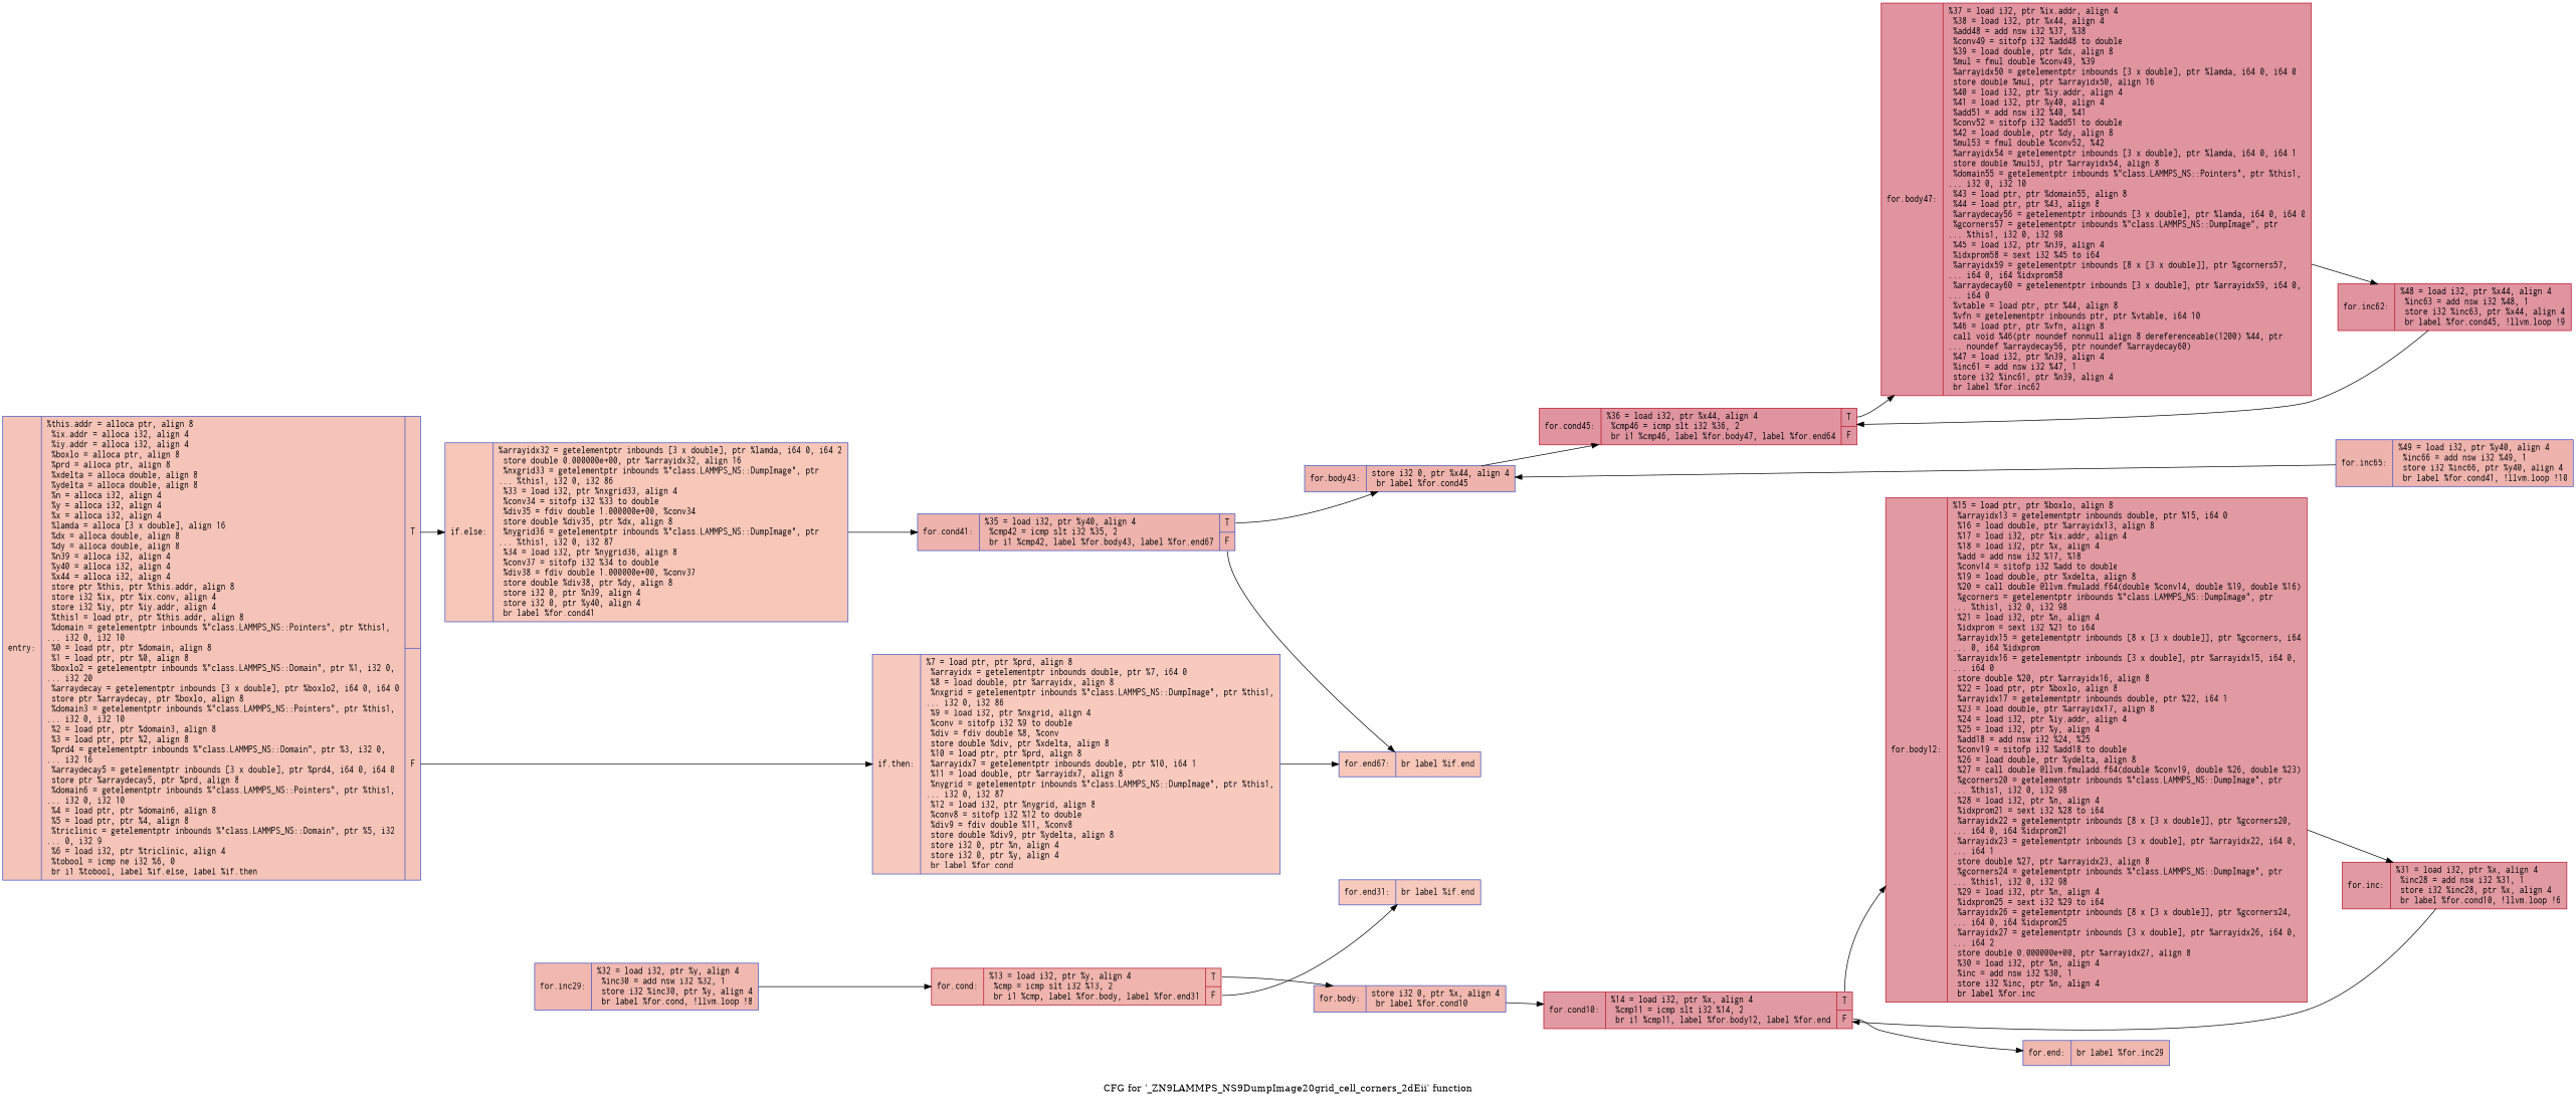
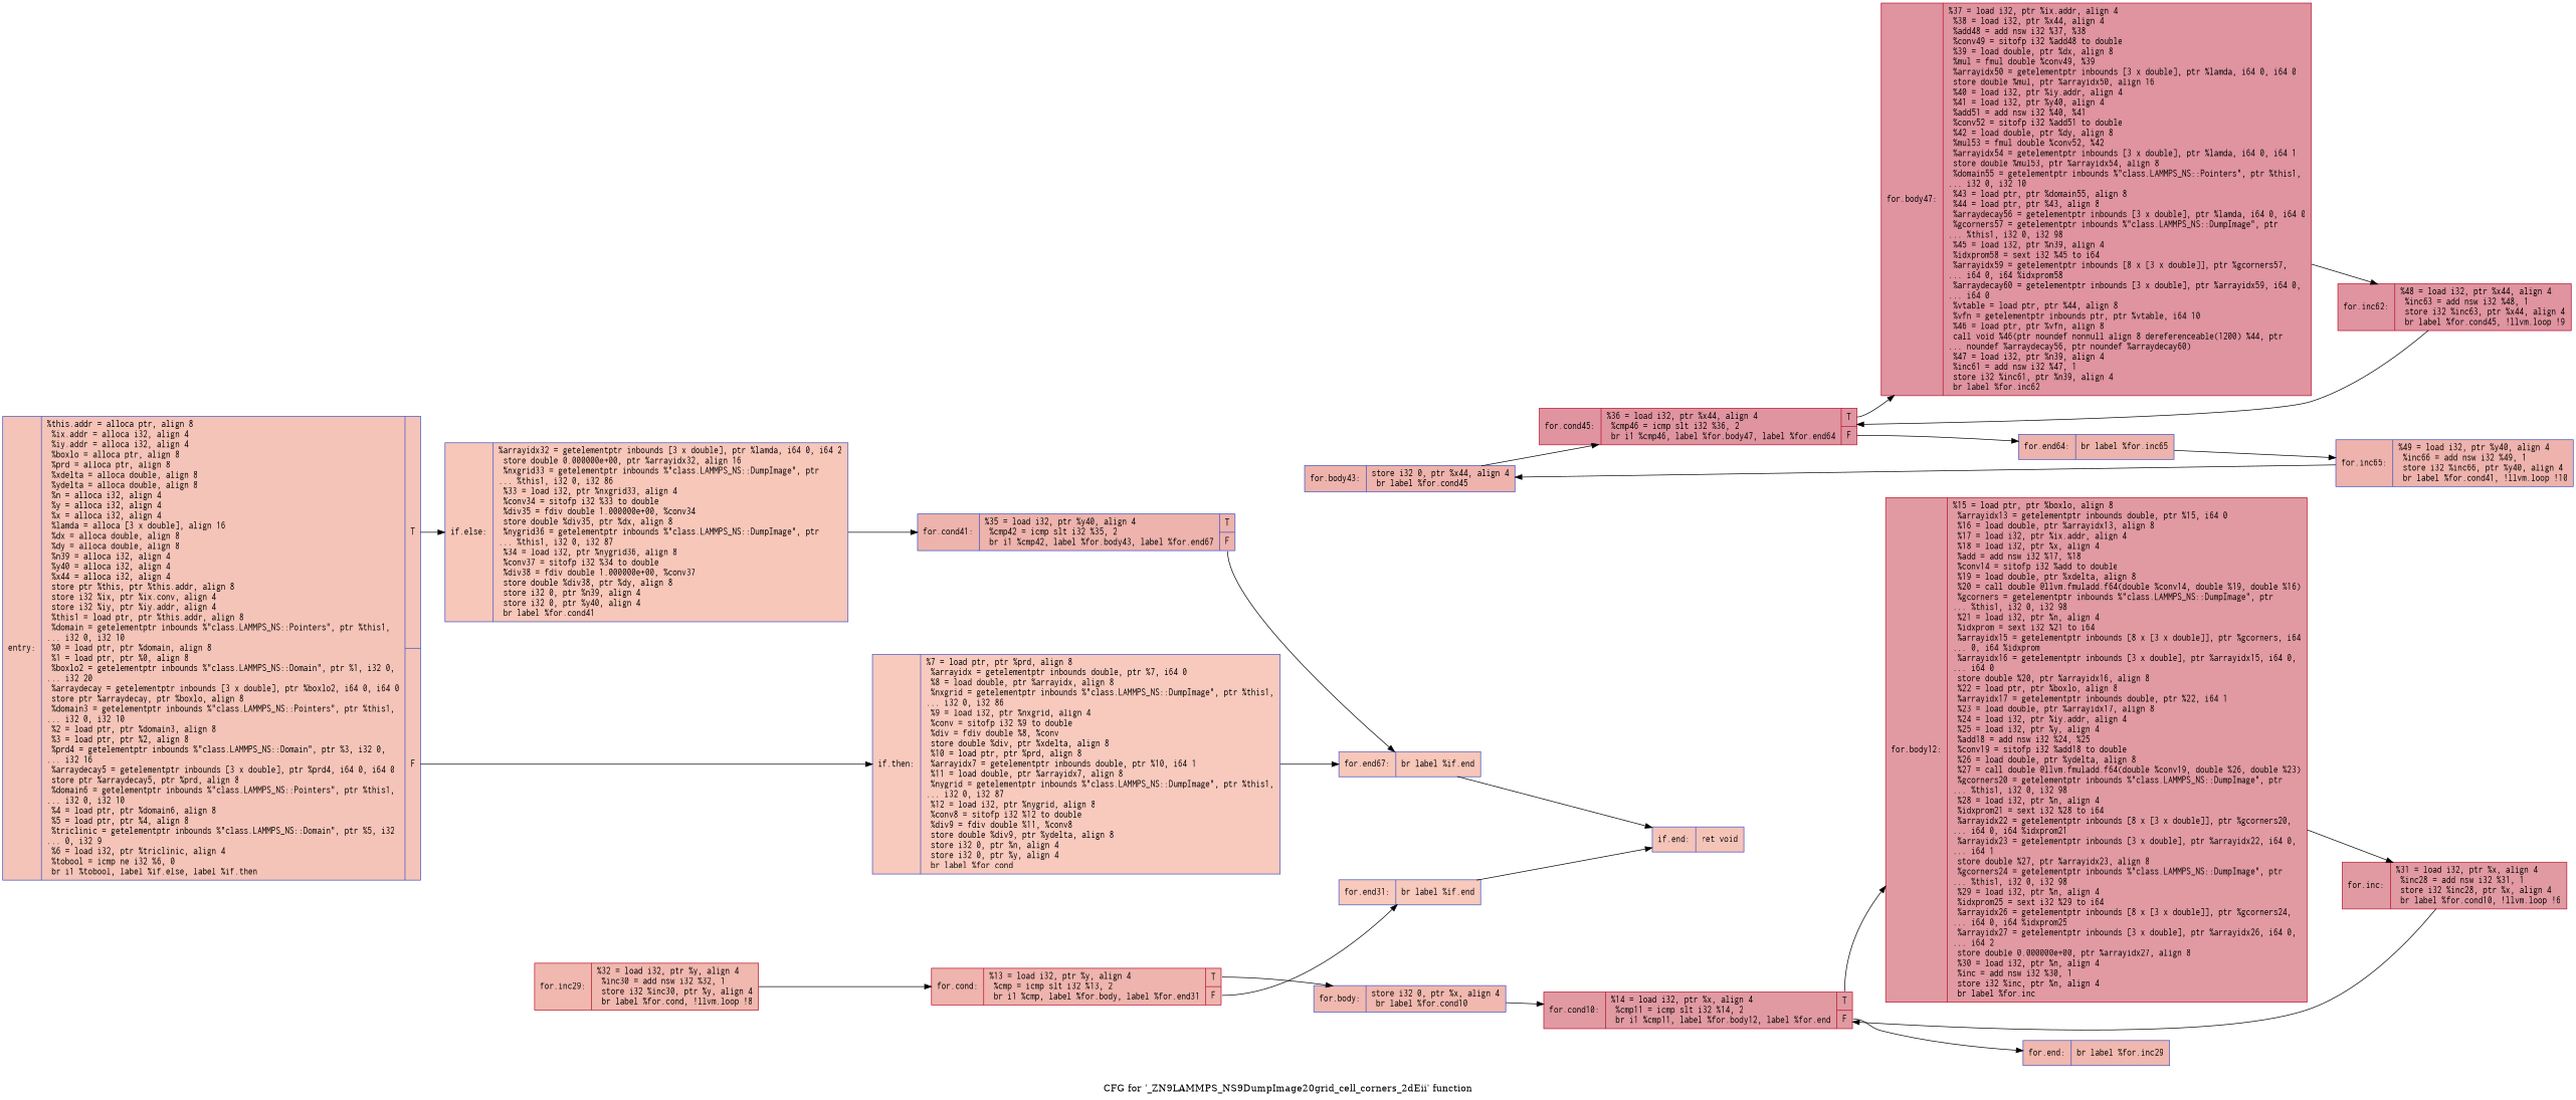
  digraph {
    label="CFG for '_ZN9LAMMPS_NS9DumpImage20grid_cell_corners_2dEii' function"
    rankdir=LR
    node [color="#3d50c3ff" fillcolor="#d6524470" fontname=Courier shape=record style=filled]
    n1 [fillcolor="#e97a5f70" label="{entry:\l|  %this.addr = alloca ptr, align 8\l  %ix.addr = alloca i32, align 4\l  %iy.addr = alloca i32, align 4\l  %boxlo = alloca ptr, align 8\l  %prd = alloca ptr, align 8\l  %xdelta = alloca double, align 8\l  %ydelta = alloca double, align 8\l  %n = alloca i32, align 4\l  %y = alloca i32, align 4\l  %x = alloca i32, align 4\l  %lamda = alloca [3 x double], align 16\l  %dx = alloca double, align 8\l  %dy = alloca double, align 8\l  %n39 = alloca i32, align 4\l  %y40 = alloca i32, align 4\l  %x44 = alloca i32, align 4\l  store ptr %this, ptr %this.addr, align 8\l  store i32 %ix, ptr %ix.conv, align 4\l  store i32 %iy, ptr %iy.addr, align 4\l  %this1 = load ptr, ptr %this.addr, align 8\l  %domain = getelementptr inbounds %\"class.LAMMPS_NS::Pointers\", ptr %this1,\l... i32 0, i32 10\l  %0 = load ptr, ptr %domain, align 8\l  %1 = load ptr, ptr %0, align 8\l  %boxlo2 = getelementptr inbounds %\"class.LAMMPS_NS::Domain\", ptr %1, i32 0,\l... i32 20\l  %arraydecay = getelementptr inbounds [3 x double], ptr %boxlo2, i64 0, i64 0\l  store ptr %arraydecay, ptr %boxlo, align 8\l  %domain3 = getelementptr inbounds %\"class.LAMMPS_NS::Pointers\", ptr %this1,\l... i32 0, i32 10\l  %2 = load ptr, ptr %domain3, align 8\l  %3 = load ptr, ptr %2, align 8\l  %prd4 = getelementptr inbounds %\"class.LAMMPS_NS::Domain\", ptr %3, i32 0,\l... i32 16\l  %arraydecay5 = getelementptr inbounds [3 x double], ptr %prd4, i64 0, i64 0\l  store ptr %arraydecay5, ptr %prd, align 8\l  %domain6 = getelementptr inbounds %\"class.LAMMPS_NS::Pointers\", ptr %this1,\l... i32 0, i32 10\l  %4 = load ptr, ptr %domain6, align 8\l  %5 = load ptr, ptr %4, align 8\l  %triclinic = getelementptr inbounds %\"class.LAMMPS_NS::Domain\", ptr %5, i32\l... 0, i32 9\l  %6 = load i32, ptr %triclinic, align 4\l  %tobool = icmp ne i32 %6, 0\l  br i1 %tobool, label %if.else, label %if.then\l|{<s0>T|<s1>F}}"]
    n2 [fillcolor="#ec7f6370" label="{if.else:\l|  %arrayidx32 = getelementptr inbounds [3 x double], ptr %lamda, i64 0, i64 2\l  store double 0.000000e+00, ptr %arrayidx32, align 16\l  %nxgrid33 = getelementptr inbounds %\"class.LAMMPS_NS::DumpImage\", ptr\l... %this1, i32 0, i32 86\l  %33 = load i32, ptr %nxgrid33, align 4\l  %conv34 = sitofp i32 %33 to double\l  %div35 = fdiv double 1.000000e+00, %conv34\l  store double %div35, ptr %dx, align 8\l  %nygrid36 = getelementptr inbounds %\"class.LAMMPS_NS::DumpImage\", ptr\l... %this1, i32 0, i32 87\l  %34 = load i32, ptr %nygrid36, align 8\l  %conv37 = sitofp i32 %34 to double\l  %div38 = fdiv double 1.000000e+00, %conv37\l  store double %div38, ptr %dy, align 8\l  store i32 0, ptr %n39, align 4\l  store i32 0, ptr %y40, align 4\l  br label %for.cond41\l}"]
    n3 [fillcolor="#ef886b70" label="{if.then:\l|  %7 = load ptr, ptr %prd, align 8\l  %arrayidx = getelementptr inbounds double, ptr %7, i64 0\l  %8 = load double, ptr %arrayidx, align 8\l  %nxgrid = getelementptr inbounds %\"class.LAMMPS_NS::DumpImage\", ptr %this1,\l... i32 0, i32 86\l  %9 = load i32, ptr %nxgrid, align 4\l  %conv = sitofp i32 %9 to double\l  %div = fdiv double %8, %conv\l  store double %div, ptr %xdelta, align 8\l  %10 = load ptr, ptr %prd, align 8\l  %arrayidx7 = getelementptr inbounds double, ptr %10, i64 1\l  %11 = load double, ptr %arrayidx7, align 8\l  %nygrid = getelementptr inbounds %\"class.LAMMPS_NS::DumpImage\", ptr %this1,\l... i32 0, i32 87\l  %12 = load i32, ptr %nygrid, align 8\l  %conv8 = sitofp i32 %12 to double\l  %div9 = fdiv double %11, %conv8\l  store double %div9, ptr %ydelta, align 8\l  store i32 0, ptr %n, align 4\l  store i32 0, ptr %y, align 4\l  br label %for.cond\l}"]
    n4 [label="{for.cond41:\l|  %35 = load i32, ptr %y40, align 4\l  %cmp42 = icmp slt i32 %35, 2\l  br i1 %cmp42, label %for.body43, label %for.end67\l|{<s0>T|<s1>F}}"]
    n5 [fillcolor="#ec7f6370" label="{for.end67:\l|  br label %if.end\l}"]
    n6 [label="{for.body43:\l|  store i32 0, ptr %x44, align 4\l  br label %for.cond45\l}"]
    n7 [color="#b70d28ff" fillcolor="#d8564670" label="{for.cond:\l|  %13 = load i32, ptr %y, align 4\l  %cmp = icmp slt i32 %13, 2\l  br i1 %cmp, label %for.body, label %for.end31\l|{<s0>T|<s1>F}}"]
    n8 [fillcolor="#dc5d4a70" label="{for.body:\l|  store i32 0, ptr %x, align 4\l  br label %for.cond10\l}"]
    n9 [fillcolor="#ef886b70" label="{for.end31:\l|  br label %if.end\l}"]
    n10 [color="#b70d28ff" fillcolor="#bb1b2c70" label="{for.cond10:\l|  %14 = load i32, ptr %x, align 4\l  %cmp11 = icmp slt i32 %14, 2\l  br i1 %cmp11, label %for.body12, label %for.end\l|{<s0>T|<s1>F}}"]
+   n11 [fillcolor="#e97a5f70" label="{if.end:\l|  ret void\l}"]
    n12 [color="#b70d28ff" fillcolor="#bb1b2c70" label="{for.body12:\l|  %15 = load ptr, ptr %boxlo, align 8\l  %arrayidx13 = getelementptr inbounds double, ptr %15, i64 0\l  %16 = load double, ptr %arrayidx13, align 8\l  %17 = load i32, ptr %ix.addr, align 4\l  %18 = load i32, ptr %x, align 4\l  %add = add nsw i32 %17, %18\l  %conv14 = sitofp i32 %add to double\l  %19 = load double, ptr %xdelta, align 8\l  %20 = call double @llvm.fmuladd.f64(double %conv14, double %19, double %16)\l  %gcorners = getelementptr inbounds %\"class.LAMMPS_NS::DumpImage\", ptr\l... %this1, i32 0, i32 98\l  %21 = load i32, ptr %n, align 4\l  %idxprom = sext i32 %21 to i64\l  %arrayidx15 = getelementptr inbounds [8 x [3 x double]], ptr %gcorners, i64\l... 0, i64 %idxprom\l  %arrayidx16 = getelementptr inbounds [3 x double], ptr %arrayidx15, i64 0,\l... i64 0\l  store double %20, ptr %arrayidx16, align 8\l  %22 = load ptr, ptr %boxlo, align 8\l  %arrayidx17 = getelementptr inbounds double, ptr %22, i64 1\l  %23 = load double, ptr %arrayidx17, align 8\l  %24 = load i32, ptr %iy.addr, align 4\l  %25 = load i32, ptr %y, align 4\l  %add18 = add nsw i32 %24, %25\l  %conv19 = sitofp i32 %add18 to double\l  %26 = load double, ptr %ydelta, align 8\l  %27 = call double @llvm.fmuladd.f64(double %conv19, double %26, double %23)\l  %gcorners20 = getelementptr inbounds %\"class.LAMMPS_NS::DumpImage\", ptr\l... %this1, i32 0, i32 98\l  %28 = load i32, ptr %n, align 4\l  %idxprom21 = sext i32 %28 to i64\l  %arrayidx22 = getelementptr inbounds [8 x [3 x double]], ptr %gcorners20,\l... i64 0, i64 %idxprom21\l  %arrayidx23 = getelementptr inbounds [3 x double], ptr %arrayidx22, i64 0,\l... i64 1\l  store double %27, ptr %arrayidx23, align 8\l  %gcorners24 = getelementptr inbounds %\"class.LAMMPS_NS::DumpImage\", ptr\l... %this1, i32 0, i32 98\l  %29 = load i32, ptr %n, align 4\l  %idxprom25 = sext i32 %29 to i64\l  %arrayidx26 = getelementptr inbounds [8 x [3 x double]], ptr %gcorners24,\l... i64 0, i64 %idxprom25\l  %arrayidx27 = getelementptr inbounds [3 x double], ptr %arrayidx26, i64 0,\l... i64 2\l  store double 0.000000e+00, ptr %arrayidx27, align 8\l  %30 = load i32, ptr %n, align 4\l  %inc = add nsw i32 %30, 1\l  store i32 %inc, ptr %n, align 4\l  br label %for.inc\l}"]
    n13 [fillcolor="#dc5d4a70" label="{for.end:\l|  br label %for.inc29\l}"]
    n14 [color="#b70d28ff" fillcolor="#bb1b2c70" label="{for.inc:\l|  %31 = load i32, ptr %x, align 4\l  %inc28 = add nsw i32 %31, 1\l  store i32 %inc28, ptr %x, align 4\l  br label %for.cond10, !llvm.loop !6\l}"]
-   n15 [fillcolor="#dc5d4a70" label="{for.inc29:\l|  %32 = load i32, ptr %y, align 4\l  %inc30 = add nsw i32 %32, 1\l  store i32 %inc30, ptr %y, align 4\l  br label %for.cond, !llvm.loop !8\l}"]
+   n15 [color="#b70d28ff" fillcolor="#dc5d4a70" label="{for.inc29:\l|  %32 = load i32, ptr %y, align 4\l  %inc30 = add nsw i32 %32, 1\l  store i32 %inc30, ptr %y, align 4\l  br label %for.cond, !llvm.loop !8\l}"]
    n16 [color="#b70d28ff" fillcolor="#b70d2870" label="{for.cond45:\l|  %36 = load i32, ptr %x44, align 4\l  %cmp46 = icmp slt i32 %36, 2\l  br i1 %cmp46, label %for.body47, label %for.end64\l|{<s0>T|<s1>F}}"]
    n17 [color="#b70d28ff" fillcolor="#b70d2870" label="{for.body47:\l|  %37 = load i32, ptr %ix.addr, align 4\l  %38 = load i32, ptr %x44, align 4\l  %add48 = add nsw i32 %37, %38\l  %conv49 = sitofp i32 %add48 to double\l  %39 = load double, ptr %dx, align 8\l  %mul = fmul double %conv49, %39\l  %arrayidx50 = getelementptr inbounds [3 x double], ptr %lamda, i64 0, i64 0\l  store double %mul, ptr %arrayidx50, align 16\l  %40 = load i32, ptr %iy.addr, align 4\l  %41 = load i32, ptr %y40, align 4\l  %add51 = add nsw i32 %40, %41\l  %conv52 = sitofp i32 %add51 to double\l  %42 = load double, ptr %dy, align 8\l  %mul53 = fmul double %conv52, %42\l  %arrayidx54 = getelementptr inbounds [3 x double], ptr %lamda, i64 0, i64 1\l  store double %mul53, ptr %arrayidx54, align 8\l  %domain55 = getelementptr inbounds %\"class.LAMMPS_NS::Pointers\", ptr %this1,\l... i32 0, i32 10\l  %43 = load ptr, ptr %domain55, align 8\l  %44 = load ptr, ptr %43, align 8\l  %arraydecay56 = getelementptr inbounds [3 x double], ptr %lamda, i64 0, i64 0\l  %gcorners57 = getelementptr inbounds %\"class.LAMMPS_NS::DumpImage\", ptr\l... %this1, i32 0, i32 98\l  %45 = load i32, ptr %n39, align 4\l  %idxprom58 = sext i32 %45 to i64\l  %arrayidx59 = getelementptr inbounds [8 x [3 x double]], ptr %gcorners57,\l... i64 0, i64 %idxprom58\l  %arraydecay60 = getelementptr inbounds [3 x double], ptr %arrayidx59, i64 0,\l... i64 0\l  %vtable = load ptr, ptr %44, align 8\l  %vfn = getelementptr inbounds ptr, ptr %vtable, i64 10\l  %46 = load ptr, ptr %vfn, align 8\l  call void %46(ptr noundef nonnull align 8 dereferenceable(1200) %44, ptr\l... noundef %arraydecay56, ptr noundef %arraydecay60)\l  %47 = load i32, ptr %n39, align 4\l  %inc61 = add nsw i32 %47, 1\l  store i32 %inc61, ptr %n39, align 4\l  br label %for.inc62\l}"]
+   n18 [label="{for.end64:\l|  br label %for.inc65\l}"]
    n19 [color="#b70d28ff" fillcolor="#b70d2870" label="{for.inc62:\l|  %48 = load i32, ptr %x44, align 4\l  %inc63 = add nsw i32 %48, 1\l  store i32 %inc63, ptr %x44, align 4\l  br label %for.cond45, !llvm.loop !9\l}"]
    n20 [label="{for.inc65:\l|  %49 = load i32, ptr %y40, align 4\l  %inc66 = add nsw i32 %49, 1\l  store i32 %inc66, ptr %y40, align 4\l  br label %for.cond41, !llvm.loop !10\l}"]
    n1 -> n2 [tailport=s0]
    n1 -> n3 [tailport=s1]
    n2 -> n4
    n3 -> n5
    n4 -> n5 [tailport=s1]
-   n4 -> n6 [tailport=s0]
+   n5 -> n11
    n6 -> n16
    n7 -> n8 [tailport=s0]
    n7 -> n9 [tailport=s1]
    n8 -> n10
+   n9 -> n11
    n10 -> n12 [tailport=s0]
    n10 -> n13 [tailport=s1]
    n12 -> n14
    n14 -> n10
    n15 -> n7
    n16 -> n17 [tailport=s0]
+   n16 -> n18 [tailport=s1]
    n17 -> n19
+   n18 -> n20
    n19 -> n16
    n20 -> n6
  }
